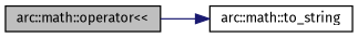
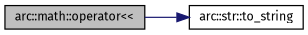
  digraph {
    rankdir=LR
    fontname="Fira Sans"
    node [color=black fontname="Fira Sans" fontsize=10 shape=record]
    n1 [fillcolor=grey75 fontcolor=black height=0.2 label="arc::math::operator\<\<" style=filled width=0.4]
-   n2 [height=0.2 label="arc::math::to_string" width=0.4]
+   n2 [height=0.2 label="arc::str::to_string" width=0.4]
    n1 -> n2 [color=midnightblue fontname="Fira Sans" fontsize=10 labelfontname=Helvetica labelfontsize=10 style=solid]
  }
